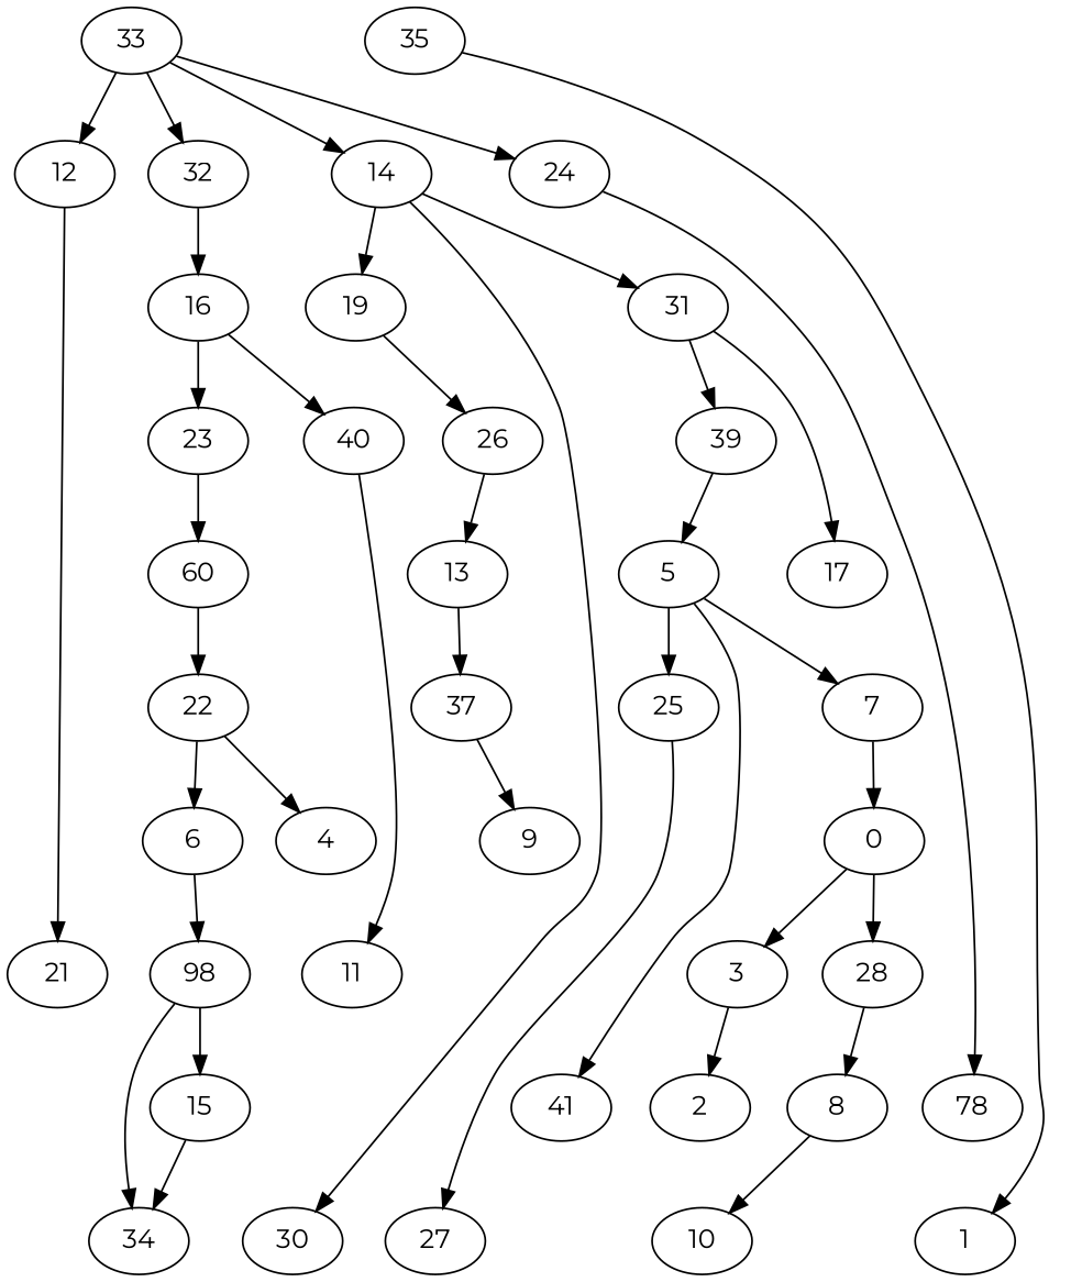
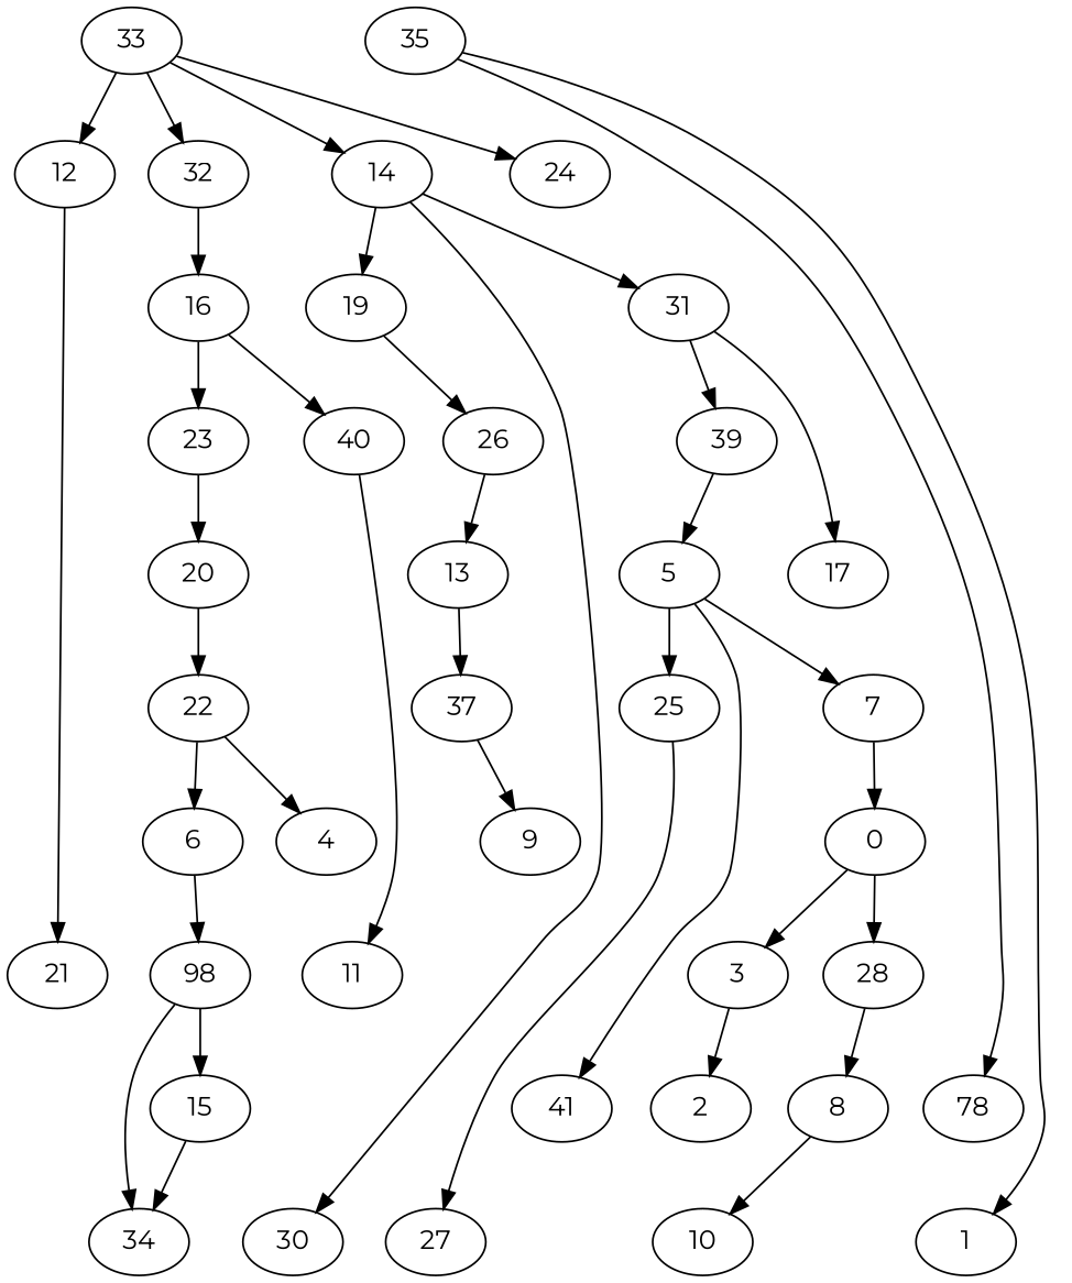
  digraph {
    fontname=Montserrat
    node [fontname=Montserrat]
    edge [fontname=Montserrat weight=0]
    0
    3
    28
    2
    8
    5
    7
    25
    41
    27
    n11 [label=98]
    6
    15
    34
    10
    12
    21
    13
    37
    9
    14
    19
    30
    31
    26
    17
    39
    16
    23
    40
-   20 [label=60]
+   20
    11
    22
    4
    n35 [label=78]
    24
    32
    33
    35
    1
    0 -> 3
    0 -> 28
    3 -> 2
    28 -> 8
    8 -> 10
    5 -> 7
    5 -> 25
    5 -> 41
    7 -> 0
    25 -> 27
    n11 -> 15 [weight=1]
    n11 -> 34
    6 -> n11
    15 -> 34
    12 -> 21
    13 -> 37
    37 -> 9
    14 -> 19
    14 -> 30
    14 -> 31
    19 -> 26
    31 -> 17
    31 -> 39
    26 -> 13
    39 -> 5
    16 -> 23
    16 -> 40
    23 -> 20
    40 -> 11
    20 -> 22
    22 -> 6
    22 -> 4
-   24 -> n35
+   35 -> n35
    32 -> 16 [weight=1]
    33 -> 12
    33 -> 14
    33 -> 24
    33 -> 32
    35 -> 1
  }
